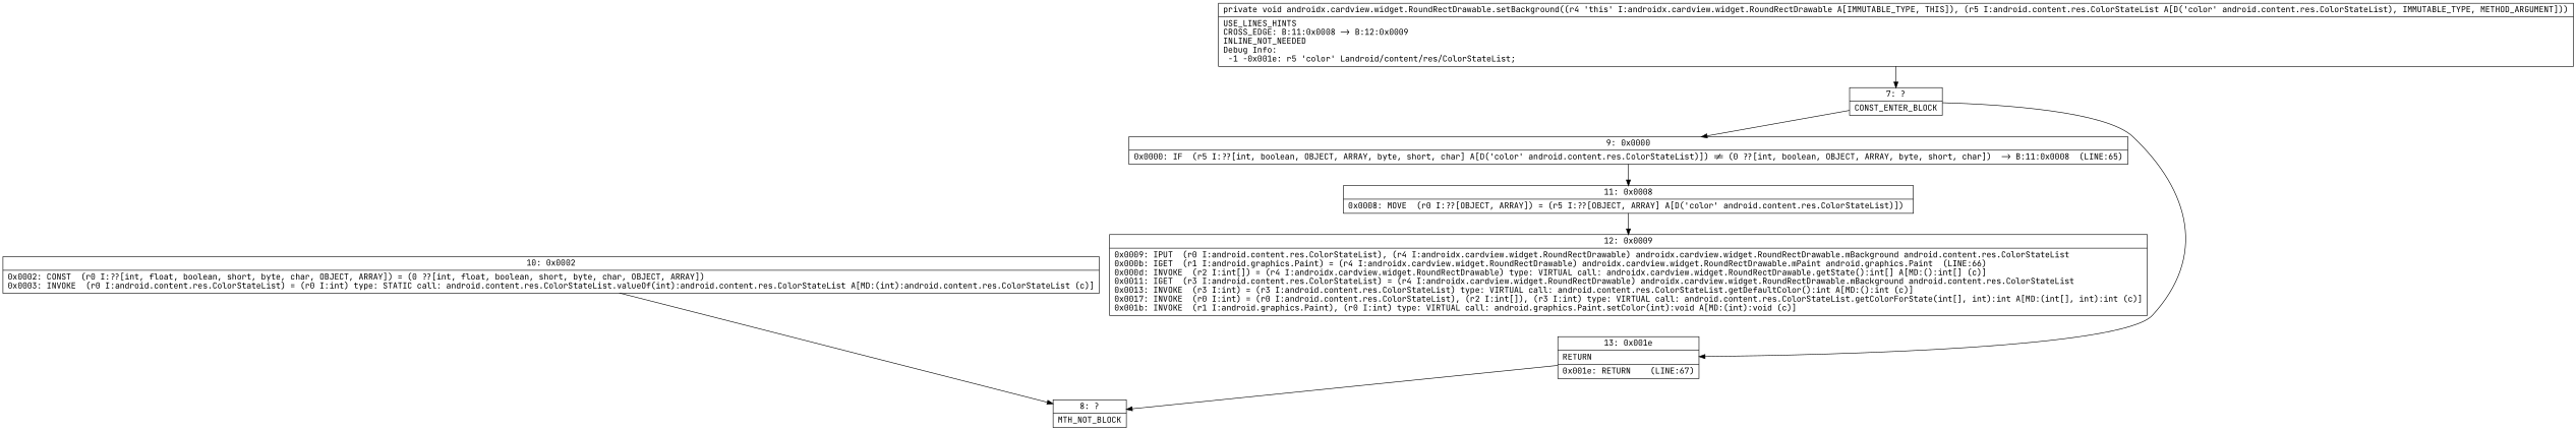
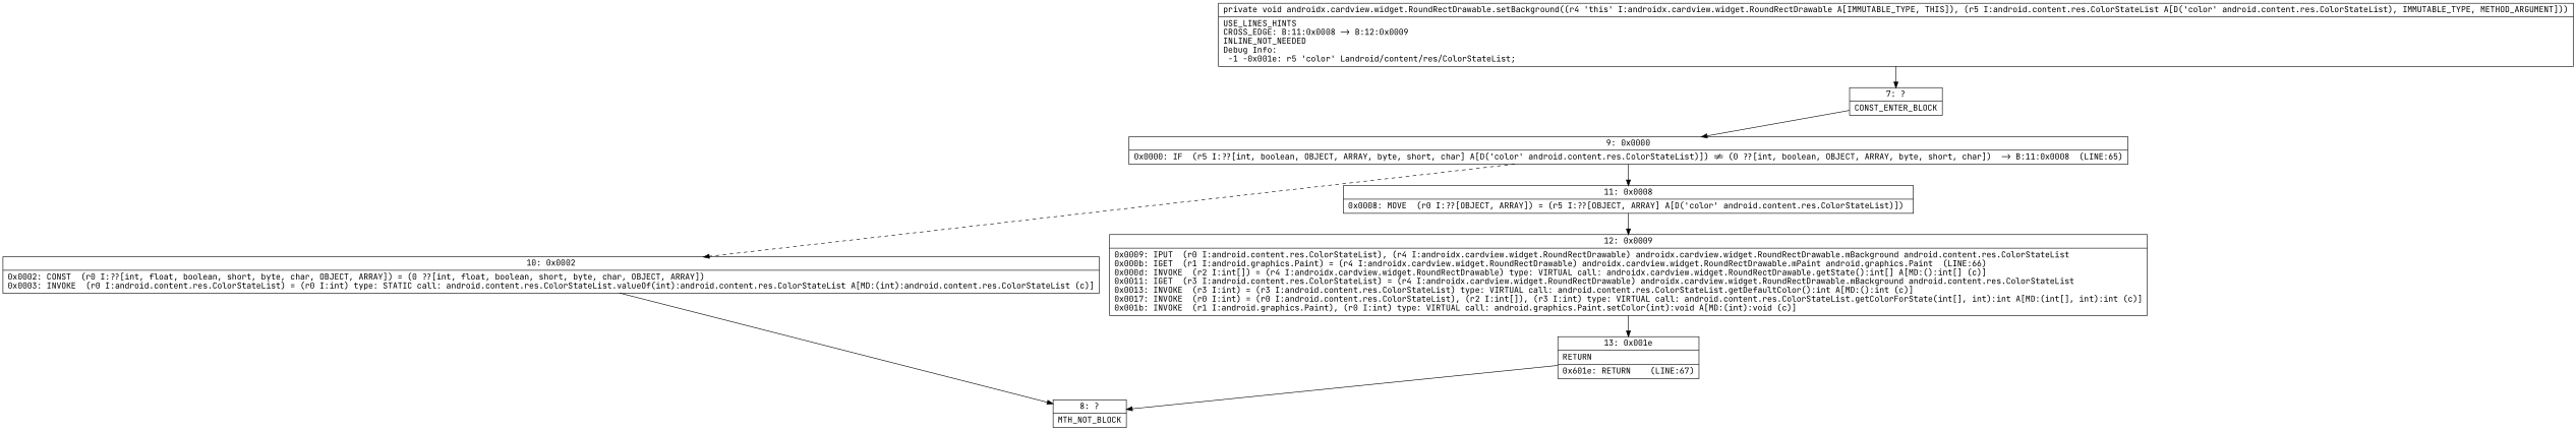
  digraph {
    fontname="JetBrains Mono"
    node [fontname="JetBrains Mono" shape=record]
    edge [fontname="JetBrains Mono"]
    n1 [label="{7\:\ ?|CONST_ENTER_BLOCK\l}"]
    n2 [label="{9\:\ 0x0000|0x0000: IF  (r5 I:??[int, boolean, OBJECT, ARRAY, byte, short, char] A[D('color' android.content.res.ColorStateList)]) != (0 ??[int, boolean, OBJECT, ARRAY, byte, short, char])  \-\> B:11:0x0008  (LINE:65)\l}"]
    n3 [label="{10\:\ 0x0002|0x0002: CONST  (r0 I:??[int, float, boolean, short, byte, char, OBJECT, ARRAY]) = (0 ??[int, float, boolean, short, byte, char, OBJECT, ARRAY]) \l0x0003: INVOKE  (r0 I:android.content.res.ColorStateList) = (r0 I:int) type: STATIC call: android.content.res.ColorStateList.valueOf(int):android.content.res.ColorStateList A[MD:(int):android.content.res.ColorStateList (c)]\l}"]
    n4 [label="{11\:\ 0x0008|0x0008: MOVE  (r0 I:??[OBJECT, ARRAY]) = (r5 I:??[OBJECT, ARRAY] A[D('color' android.content.res.ColorStateList)]) \l}"]
    n5 [label="{8\:\ ?|MTH_NOT_BLOCK\l}"]
    n6 [label="{12\:\ 0x0009|0x0009: IPUT  (r0 I:android.content.res.ColorStateList), (r4 I:androidx.cardview.widget.RoundRectDrawable) androidx.cardview.widget.RoundRectDrawable.mBackground android.content.res.ColorStateList \l0x000b: IGET  (r1 I:android.graphics.Paint) = (r4 I:androidx.cardview.widget.RoundRectDrawable) androidx.cardview.widget.RoundRectDrawable.mPaint android.graphics.Paint  (LINE:66)\l0x000d: INVOKE  (r2 I:int[]) = (r4 I:androidx.cardview.widget.RoundRectDrawable) type: VIRTUAL call: androidx.cardview.widget.RoundRectDrawable.getState():int[] A[MD:():int[] (c)]\l0x0011: IGET  (r3 I:android.content.res.ColorStateList) = (r4 I:androidx.cardview.widget.RoundRectDrawable) androidx.cardview.widget.RoundRectDrawable.mBackground android.content.res.ColorStateList \l0x0013: INVOKE  (r3 I:int) = (r3 I:android.content.res.ColorStateList) type: VIRTUAL call: android.content.res.ColorStateList.getDefaultColor():int A[MD:():int (c)]\l0x0017: INVOKE  (r0 I:int) = (r0 I:android.content.res.ColorStateList), (r2 I:int[]), (r3 I:int) type: VIRTUAL call: android.content.res.ColorStateList.getColorForState(int[], int):int A[MD:(int[], int):int (c)]\l0x001b: INVOKE  (r1 I:android.graphics.Paint), (r0 I:int) type: VIRTUAL call: android.graphics.Paint.setColor(int):void A[MD:(int):void (c)]\l}"]
-   n7 [label="{13\:\ 0x001e|RETURN\l|0x001e: RETURN    (LINE:67)\l}"]
+   n7 [label="{13\:\ 0x001e|RETURN\l|0x601e: RETURN    (LINE:67)\l}"]
    n8 [label="{private void androidx.cardview.widget.RoundRectDrawable.setBackground((r4 'this' I:androidx.cardview.widget.RoundRectDrawable A[IMMUTABLE_TYPE, THIS]), (r5 I:android.content.res.ColorStateList A[D('color' android.content.res.ColorStateList), IMMUTABLE_TYPE, METHOD_ARGUMENT]))  | USE_LINES_HINTS\lCROSS_EDGE: B:11:0x0008 \-\> B:12:0x0009\lINLINE_NOT_NEEDED\lDebug Info:\l  \-1 \-0x001e: r5 'color' Landroid\/content\/res\/ColorStateList;\l}"]
    n1 -> n2
+   n2 -> n3 [style=dashed]
    n2 -> n4
    n3 -> n5
    n4 -> n6
-   n1 -> n7
+   n6 -> n7
    n7 -> n5
    n8 -> n1
  }
